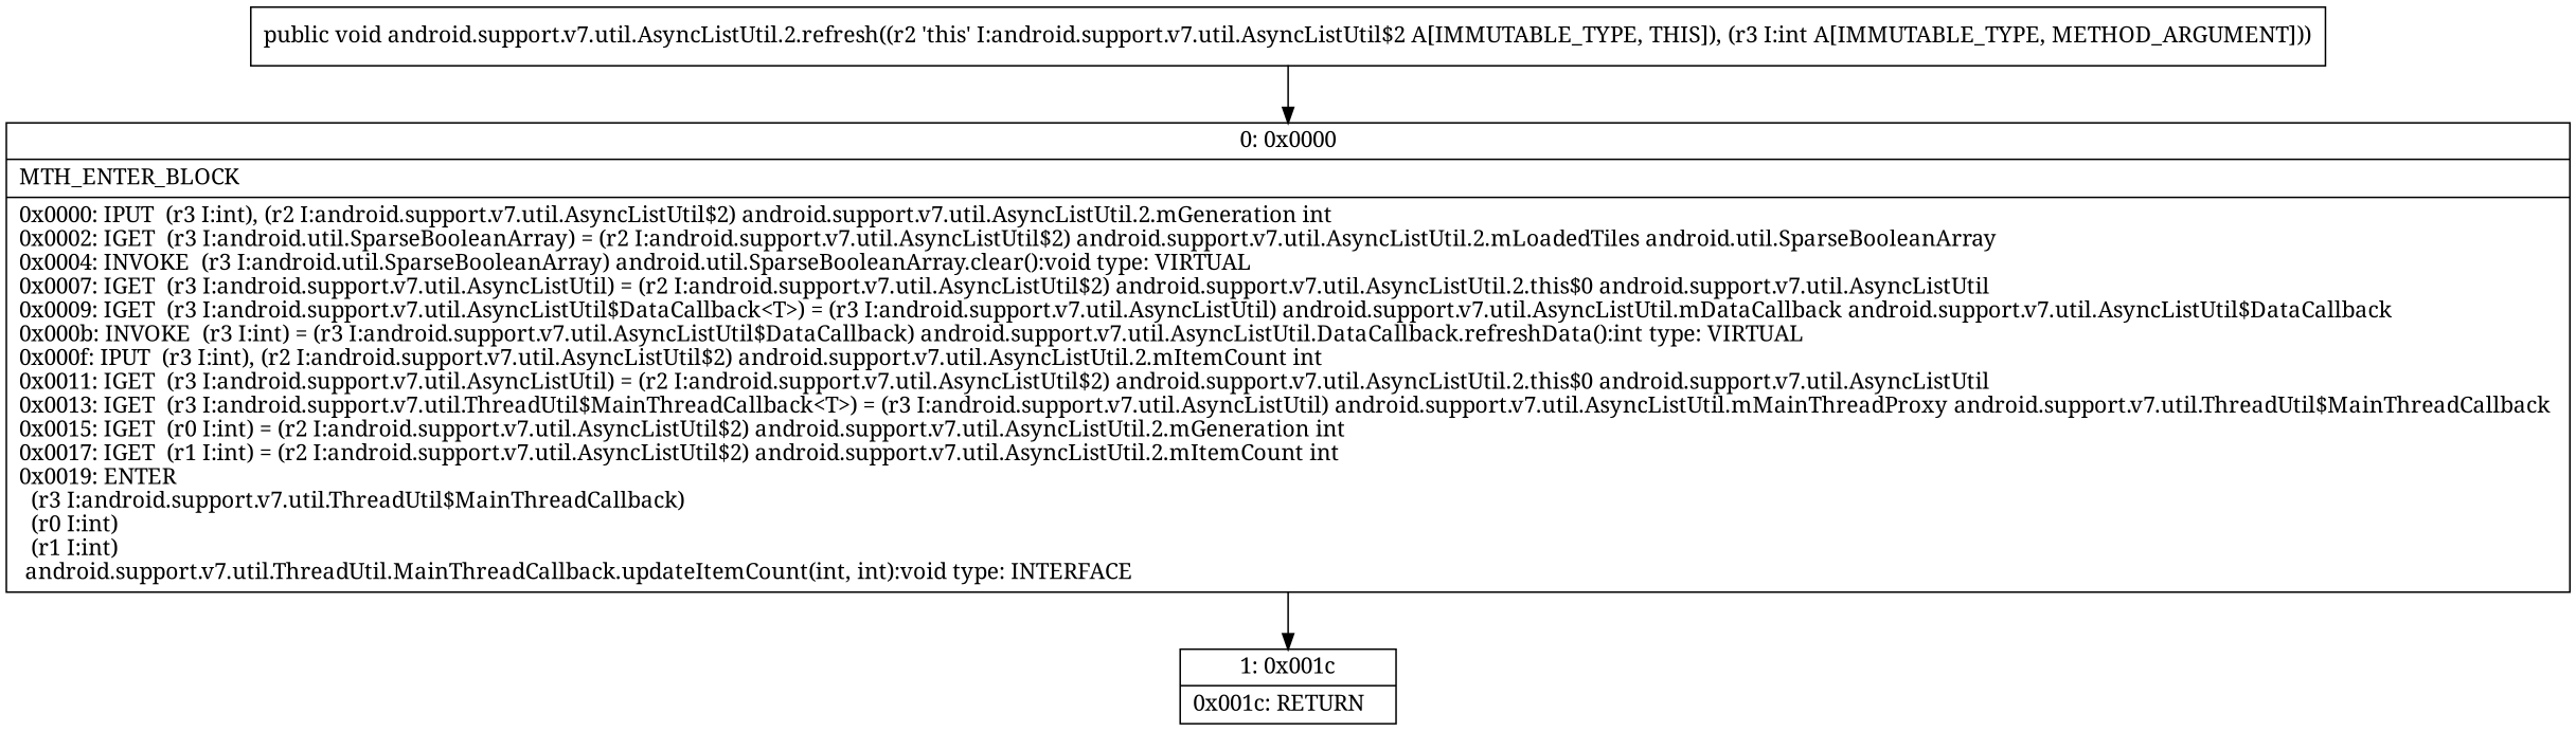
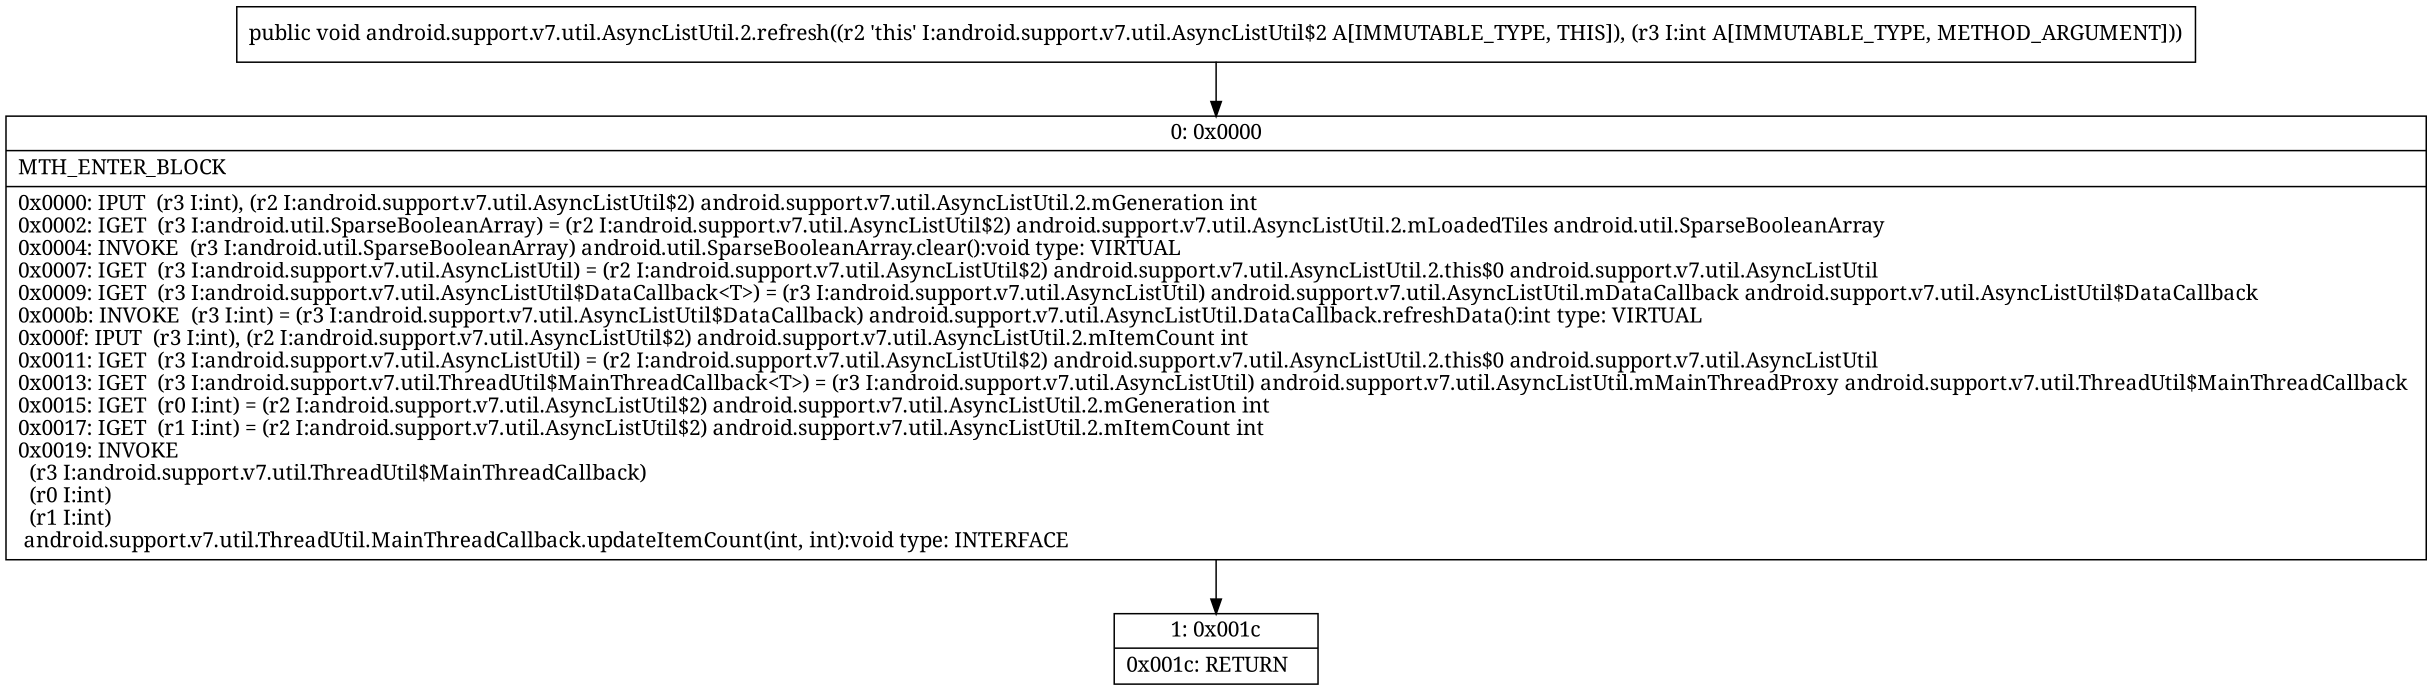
  digraph {
    fontname="Noto Serif"
    node [shape=record fontname="Noto Serif"]
    edge [fontname="Noto Serif"]
-   n1 [label="{0\:\ 0x0000|MTH_ENTER_BLOCK\l|0x0000: IPUT  (r3 I:int), (r2 I:android.support.v7.util.AsyncListUtil$2) android.support.v7.util.AsyncListUtil.2.mGeneration int \l0x0002: IGET  (r3 I:android.util.SparseBooleanArray) = (r2 I:android.support.v7.util.AsyncListUtil$2) android.support.v7.util.AsyncListUtil.2.mLoadedTiles android.util.SparseBooleanArray \l0x0004: INVOKE  (r3 I:android.util.SparseBooleanArray) android.util.SparseBooleanArray.clear():void type: VIRTUAL \l0x0007: IGET  (r3 I:android.support.v7.util.AsyncListUtil) = (r2 I:android.support.v7.util.AsyncListUtil$2) android.support.v7.util.AsyncListUtil.2.this$0 android.support.v7.util.AsyncListUtil \l0x0009: IGET  (r3 I:android.support.v7.util.AsyncListUtil$DataCallback\<T\>) = (r3 I:android.support.v7.util.AsyncListUtil) android.support.v7.util.AsyncListUtil.mDataCallback android.support.v7.util.AsyncListUtil$DataCallback \l0x000b: INVOKE  (r3 I:int) = (r3 I:android.support.v7.util.AsyncListUtil$DataCallback) android.support.v7.util.AsyncListUtil.DataCallback.refreshData():int type: VIRTUAL \l0x000f: IPUT  (r3 I:int), (r2 I:android.support.v7.util.AsyncListUtil$2) android.support.v7.util.AsyncListUtil.2.mItemCount int \l0x0011: IGET  (r3 I:android.support.v7.util.AsyncListUtil) = (r2 I:android.support.v7.util.AsyncListUtil$2) android.support.v7.util.AsyncListUtil.2.this$0 android.support.v7.util.AsyncListUtil \l0x0013: IGET  (r3 I:android.support.v7.util.ThreadUtil$MainThreadCallback\<T\>) = (r3 I:android.support.v7.util.AsyncListUtil) android.support.v7.util.AsyncListUtil.mMainThreadProxy android.support.v7.util.ThreadUtil$MainThreadCallback \l0x0015: IGET  (r0 I:int) = (r2 I:android.support.v7.util.AsyncListUtil$2) android.support.v7.util.AsyncListUtil.2.mGeneration int \l0x0017: IGET  (r1 I:int) = (r2 I:android.support.v7.util.AsyncListUtil$2) android.support.v7.util.AsyncListUtil.2.mItemCount int \l0x0019: ENTER  \l  (r3 I:android.support.v7.util.ThreadUtil$MainThreadCallback)\l  (r0 I:int)\l  (r1 I:int)\l android.support.v7.util.ThreadUtil.MainThreadCallback.updateItemCount(int, int):void type: INTERFACE \l}"]
+   n1 [label="{0\:\ 0x0000|MTH_ENTER_BLOCK\l|0x0000: IPUT  (r3 I:int), (r2 I:android.support.v7.util.AsyncListUtil$2) android.support.v7.util.AsyncListUtil.2.mGeneration int \l0x0002: IGET  (r3 I:android.util.SparseBooleanArray) = (r2 I:android.support.v7.util.AsyncListUtil$2) android.support.v7.util.AsyncListUtil.2.mLoadedTiles android.util.SparseBooleanArray \l0x0004: INVOKE  (r3 I:android.util.SparseBooleanArray) android.util.SparseBooleanArray.clear():void type: VIRTUAL \l0x0007: IGET  (r3 I:android.support.v7.util.AsyncListUtil) = (r2 I:android.support.v7.util.AsyncListUtil$2) android.support.v7.util.AsyncListUtil.2.this$0 android.support.v7.util.AsyncListUtil \l0x0009: IGET  (r3 I:android.support.v7.util.AsyncListUtil$DataCallback\<T\>) = (r3 I:android.support.v7.util.AsyncListUtil) android.support.v7.util.AsyncListUtil.mDataCallback android.support.v7.util.AsyncListUtil$DataCallback \l0x000b: INVOKE  (r3 I:int) = (r3 I:android.support.v7.util.AsyncListUtil$DataCallback) android.support.v7.util.AsyncListUtil.DataCallback.refreshData():int type: VIRTUAL \l0x000f: IPUT  (r3 I:int), (r2 I:android.support.v7.util.AsyncListUtil$2) android.support.v7.util.AsyncListUtil.2.mItemCount int \l0x0011: IGET  (r3 I:android.support.v7.util.AsyncListUtil) = (r2 I:android.support.v7.util.AsyncListUtil$2) android.support.v7.util.AsyncListUtil.2.this$0 android.support.v7.util.AsyncListUtil \l0x0013: IGET  (r3 I:android.support.v7.util.ThreadUtil$MainThreadCallback\<T\>) = (r3 I:android.support.v7.util.AsyncListUtil) android.support.v7.util.AsyncListUtil.mMainThreadProxy android.support.v7.util.ThreadUtil$MainThreadCallback \l0x0015: IGET  (r0 I:int) = (r2 I:android.support.v7.util.AsyncListUtil$2) android.support.v7.util.AsyncListUtil.2.mGeneration int \l0x0017: IGET  (r1 I:int) = (r2 I:android.support.v7.util.AsyncListUtil$2) android.support.v7.util.AsyncListUtil.2.mItemCount int \l0x0019: INVOKE  \l  (r3 I:android.support.v7.util.ThreadUtil$MainThreadCallback)\l  (r0 I:int)\l  (r1 I:int)\l android.support.v7.util.ThreadUtil.MainThreadCallback.updateItemCount(int, int):void type: INTERFACE \l}"]
    n2 [label="{1\:\ 0x001c|0x001c: RETURN   \l}"]
    n3 [label="{public void android.support.v7.util.AsyncListUtil.2.refresh((r2 'this' I:android.support.v7.util.AsyncListUtil$2 A[IMMUTABLE_TYPE, THIS]), (r3 I:int A[IMMUTABLE_TYPE, METHOD_ARGUMENT])) }"]
    n1 -> n2
    n3 -> n1
  }
